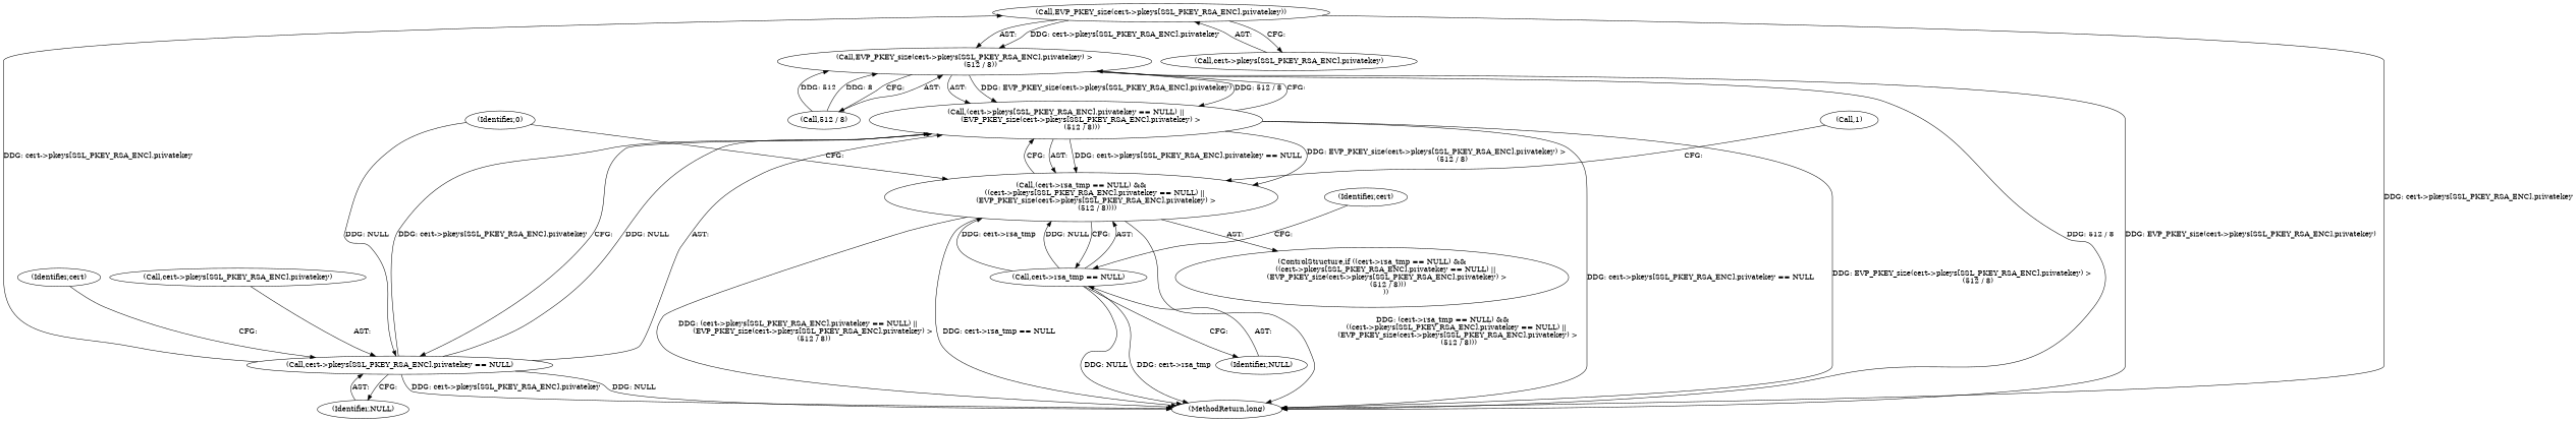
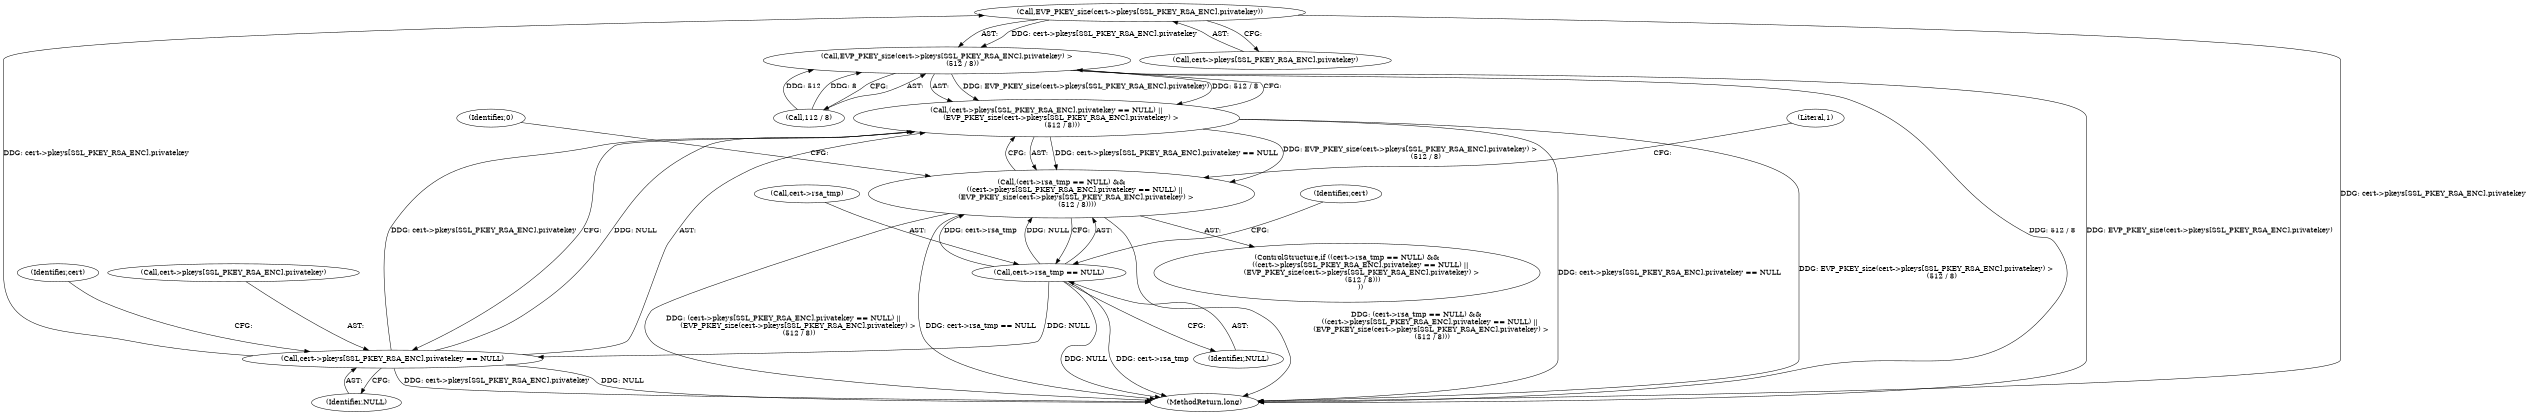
  digraph {
    n1 [label="(Call,EVP_PKEY_size(cert->pkeys[SSL_PKEY_RSA_ENC].privatekey))"]
    n2 [label="(Call,EVP_PKEY_size(cert->pkeys[SSL_PKEY_RSA_ENC].privatekey) >\n              (512 / 8))"]
    n3 [label="(MethodReturn,long)"]
    n4 [label="(Call,cert->pkeys[SSL_PKEY_RSA_ENC].privatekey)"]
    n5 [label="(Call,(cert->pkeys[SSL_PKEY_RSA_ENC].privatekey == NULL) ||\n             (EVP_PKEY_size(cert->pkeys[SSL_PKEY_RSA_ENC].privatekey) >\n              (512 / 8)))"]
-   n6 [label="(Call,512 / 8)"]
+   n6 [label="(Call,112 / 8)"]
    n7 [label="(Call,cert->pkeys[SSL_PKEY_RSA_ENC].privatekey == NULL)"]
    n8 [label="(Identifier,NULL)"]
    n9 [label="(Call,(cert->rsa_tmp == NULL) &&\n            ((cert->pkeys[SSL_PKEY_RSA_ENC].privatekey == NULL) ||\n             (EVP_PKEY_size(cert->pkeys[SSL_PKEY_RSA_ENC].privatekey) >\n              (512 / 8))))"]
    n10 [label="(Call,cert->rsa_tmp == NULL)"]
    n11 [label="(Identifier,NULL)"]
    n12 [label="(ControlStructure,if ((cert->rsa_tmp == NULL) &&\n            ((cert->pkeys[SSL_PKEY_RSA_ENC].privatekey == NULL) ||\n             (EVP_PKEY_size(cert->pkeys[SSL_PKEY_RSA_ENC].privatekey) >\n              (512 / 8)))\n            ))"]
    n13 [label="(Identifier,cert)"]
+   n14 [label="(Call,cert->rsa_tmp)"]
    n15 [label="(Identifier,cert)"]
    n16 [label="(Call,cert->pkeys[SSL_PKEY_RSA_ENC].privatekey)"]
-   n17 [label="(Call,1)"]
+   n17 [label="(Literal,1)"]
    n18 [label="(Identifier,0)"]
    n1 -> n2 [label="AST: "]
    n1 -> n2 [label="DDG: cert->pkeys[SSL_PKEY_RSA_ENC].privatekey"]
    n1 -> n3 [label="DDG: cert->pkeys[SSL_PKEY_RSA_ENC].privatekey"]
    n1 -> n4 [label="CFG: "]
    n2 -> n3 [label="DDG: 512 / 8"]
    n2 -> n3 [label="DDG: EVP_PKEY_size(cert->pkeys[SSL_PKEY_RSA_ENC].privatekey)"]
    n2 -> n5 [label="AST: "]
    n2 -> n5 [label="DDG: EVP_PKEY_size(cert->pkeys[SSL_PKEY_RSA_ENC].privatekey)"]
    n2 -> n5 [label="DDG: 512 / 8"]
    n2 -> n6 [label="CFG: "]
    n4 -> n1 [label="AST: "]
    n5 -> n2 [label="CFG: "]
    n5 -> n3 [label="DDG: cert->pkeys[SSL_PKEY_RSA_ENC].privatekey == NULL"]
    n5 -> n3 [label="DDG: EVP_PKEY_size(cert->pkeys[SSL_PKEY_RSA_ENC].privatekey) >\n              (512 / 8)"]
    n5 -> n7 [label="CFG: "]
    n5 -> n9 [label="AST: "]
    n5 -> n9 [label="DDG: cert->pkeys[SSL_PKEY_RSA_ENC].privatekey == NULL"]
    n5 -> n9 [label="DDG: EVP_PKEY_size(cert->pkeys[SSL_PKEY_RSA_ENC].privatekey) >\n              (512 / 8)"]
    n6 -> n2 [label="AST: "]
    n6 -> n2 [label="DDG: 512"]
    n6 -> n2 [label="DDG: 8"]
    n7 -> n1 [label="DDG: cert->pkeys[SSL_PKEY_RSA_ENC].privatekey"]
    n7 -> n3 [label="DDG: cert->pkeys[SSL_PKEY_RSA_ENC].privatekey"]
    n7 -> n3 [label="DDG: NULL"]
    n7 -> n5 [label="AST: "]
    n7 -> n5 [label="DDG: cert->pkeys[SSL_PKEY_RSA_ENC].privatekey"]
    n7 -> n5 [label="DDG: NULL"]
    n7 -> n8 [label="CFG: "]
    n8 -> n7 [label="AST: "]
    n9 -> n3 [label="DDG: (cert->pkeys[SSL_PKEY_RSA_ENC].privatekey == NULL) ||\n             (EVP_PKEY_size(cert->pkeys[SSL_PKEY_RSA_ENC].privatekey) >\n              (512 / 8))"]
    n9 -> n3 [label="DDG: cert->rsa_tmp == NULL"]
    n9 -> n3 [label="DDG: (cert->rsa_tmp == NULL) &&\n            ((cert->pkeys[SSL_PKEY_RSA_ENC].privatekey == NULL) ||\n             (EVP_PKEY_size(cert->pkeys[SSL_PKEY_RSA_ENC].privatekey) >\n              (512 / 8)))"]
    n9 -> n5 [label="CFG: "]
    n9 -> n10 [label="CFG: "]
    n9 -> n12 [label="AST: "]
    n10 -> n3 [label="DDG: cert->rsa_tmp"]
    n10 -> n3 [label="DDG: NULL"]
-   n18 -> n7 [label="DDG: NULL"]
+   n10 -> n7 [label="DDG: NULL"]
    n10 -> n9 [label="AST: "]
    n10 -> n9 [label="DDG: cert->rsa_tmp"]
    n10 -> n9 [label="DDG: NULL"]
    n10 -> n11 [label="CFG: "]
    n11 -> n10 [label="AST: "]
    n13 -> n10 [label="CFG: "]
+   n14 -> n10 [label="AST: "]
    n15 -> n7 [label="CFG: "]
    n16 -> n7 [label="AST: "]
    n17 -> n9 [label="CFG: "]
    n18 -> n9 [label="CFG: "]
  }
